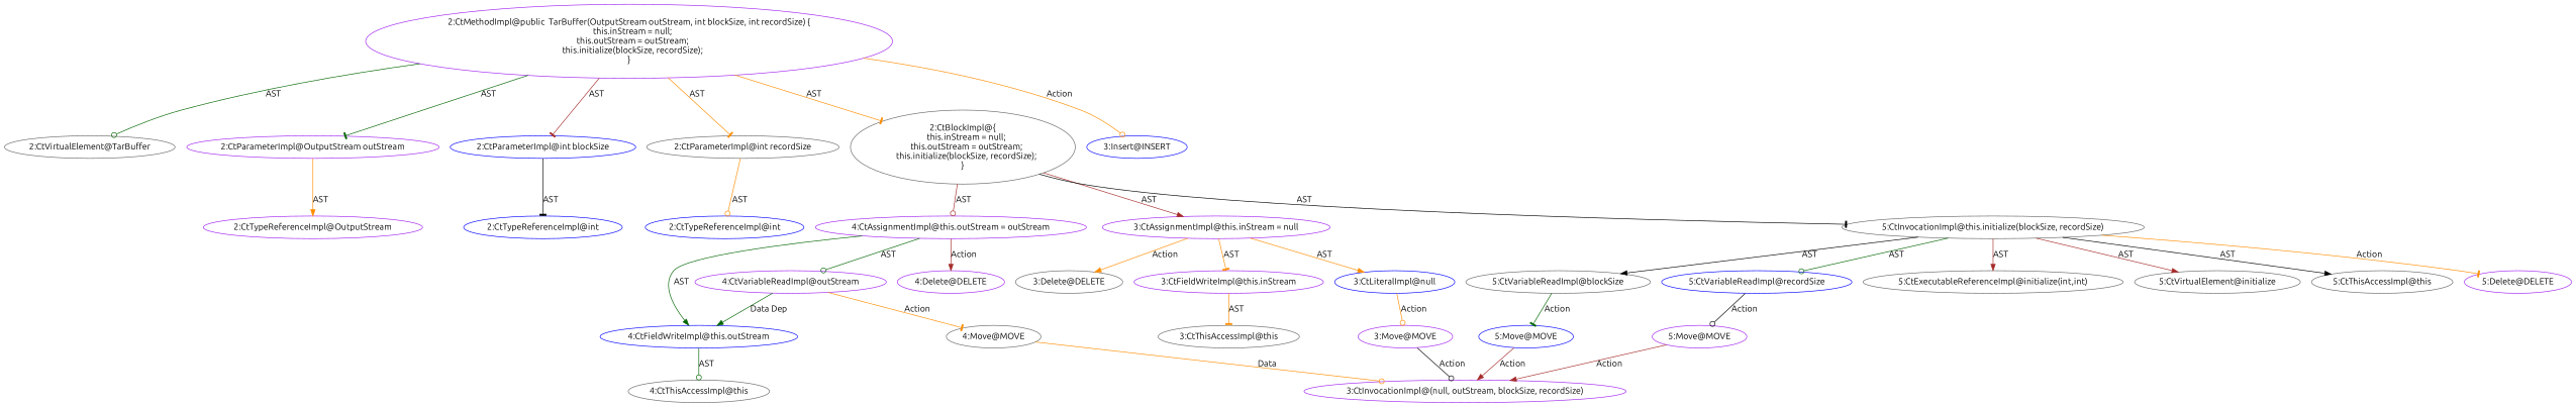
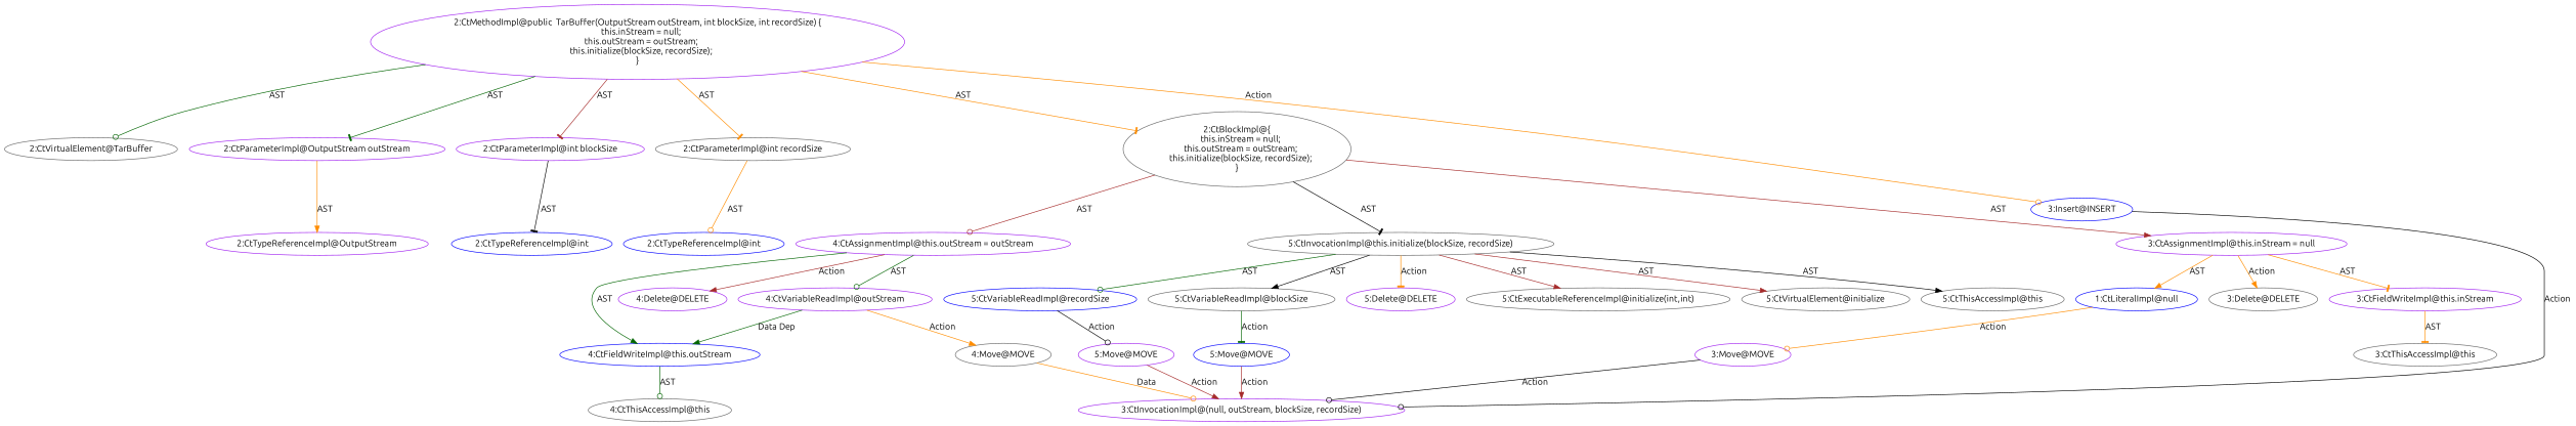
  digraph {
    fontname=Ubuntu
    node [color=gray40 fontname=Ubuntu shape=ellipse]
    edge [arrowhead=normal color=darkorange fontname=Ubuntu]
    n1 [label="2:CtVirtualElement@TarBuffer"]
    n2 [color=purple label="2:CtParameterImpl@OutputStream outStream"]
    n3 [color=purple label="2:CtTypeReferenceImpl@OutputStream"]
-   n4 [color=blue label="2:CtParameterImpl@int blockSize"]
+   n4 [color=purple label="2:CtParameterImpl@int blockSize"]
    n5 [color=blue label="2:CtTypeReferenceImpl@int"]
    n6 [label="2:CtParameterImpl@int recordSize"]
    n7 [color=blue label="2:CtTypeReferenceImpl@int"]
    n8 [color=purple label="3:CtFieldWriteImpl@this.inStream"]
    n9 [label="3:CtThisAccessImpl@this"]
-   n10 [color=blue label="3:CtLiteralImpl@null"]
+   n10 [color=blue label="1:CtLiteralImpl@null"]
    n11 [color=purple label="3:Move@MOVE"]
    n12 [color=purple label="3:CtInvocationImpl@(null, outStream, blockSize, recordSize)"]
    n13 [color=purple label="3:CtAssignmentImpl@this.inStream = null"]
    n14 [label="3:Delete@DELETE"]
    n15 [color=blue label="4:CtFieldWriteImpl@this.outStream"]
    n16 [label="4:CtThisAccessImpl@this"]
    n17 [color=purple label="4:CtVariableReadImpl@outStream"]
    n18 [label="4:Move@MOVE"]
    n19 [color=purple label="4:CtAssignmentImpl@this.outStream = outStream"]
    n20 [color=purple label="4:Delete@DELETE"]
    n21 [label="5:CtExecutableReferenceImpl@initialize(int,int)"]
    n22 [label="5:CtVirtualElement@initialize"]
    n23 [label="5:CtThisAccessImpl@this"]
    n24 [label="5:CtVariableReadImpl@blockSize"]
    n25 [color=blue label="5:Move@MOVE"]
    n26 [color=blue label="5:CtVariableReadImpl@recordSize"]
    n27 [color=purple label="5:Move@MOVE"]
    n28 [label="5:CtInvocationImpl@this.initialize(blockSize, recordSize)"]
    n29 [color=purple label="5:Delete@DELETE"]
    n30 [label="2:CtBlockImpl@\{\n    this.inStream = null;\n    this.outStream = outStream;\n    this.initialize(blockSize, recordSize);\n\}"]
    n31 [color=purple label="2:CtMethodImpl@public  TarBuffer(OutputStream outStream, int blockSize, int recordSize) \{\n    this.inStream = null;\n    this.outStream = outStream;\n    this.initialize(blockSize, recordSize);\n\}"]
    n32 [color=blue label="3:Insert@INSERT"]
    n2 -> n3 [label=AST]
    n4 -> n5 [arrowhead=tee color=black label=AST]
    n6 -> n7 [arrowhead=odot label=AST]
    n8 -> n9 [arrowhead=tee label=AST]
    n10 -> n11 [arrowhead=odot label=Action]
    n11 -> n12 [arrowhead=odot color=black label=Action]
    n13 -> n8 [arrowhead=tee label=AST]
    n13 -> n10 [label=AST]
    n13 -> n14 [label=Action]
    n15 -> n16 [arrowhead=odot color=darkgreen label=AST]
    n17 -> n15 [color=darkgreen label="Data Dep"]
-   n17 -> n18 [arrowhead=tee label=Action]
+   n17 -> n18 [label=Action]
    n18 -> n12 [arrowhead=odot label=Data]
    n19 -> n15 [color=darkgreen label=AST]
    n19 -> n17 [arrowhead=odot color=darkgreen label=AST]
    n19 -> n20 [color=brown label=Action]
    n24 -> n25 [arrowhead=tee color=darkgreen label=Action]
    n25 -> n12 [color=brown label=Action]
    n26 -> n27 [arrowhead=odot color=black label=Action]
    n27 -> n12 [color=brown label=Action]
    n28 -> n21 [color=brown label=AST]
    n28 -> n22 [color=brown label=AST]
    n28 -> n23 [color=black label=AST]
    n28 -> n24 [color=black label=AST]
    n28 -> n26 [arrowhead=odot color=darkgreen label=AST]
    n28 -> n29 [arrowhead=tee label=Action]
    n30 -> n13 [color=brown label=AST]
    n30 -> n19 [arrowhead=odot color=brown label=AST]
    n30 -> n28 [arrowhead=tee color=black label=AST]
    n31 -> n1 [arrowhead=odot color=darkgreen label=AST]
    n31 -> n2 [arrowhead=tee color=darkgreen label=AST]
    n31 -> n4 [arrowhead=tee color=brown label=AST]
    n31 -> n6 [arrowhead=tee label=AST]
    n31 -> n30 [arrowhead=tee label=AST]
    n31 -> n32 [arrowhead=odot label=Action]
+   n32 -> n12 [arrowhead=odot color=black label=Action]
  }
